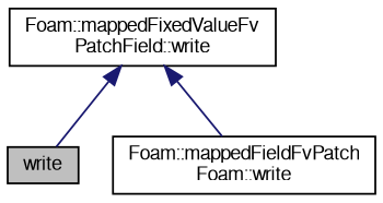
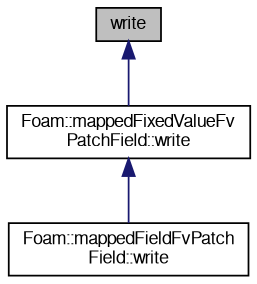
  digraph {
    rankdir=TB
    node [color=black fontname=FreeSans fontsize=10 shape=record]
    edge [color=midnightblue dir=back fontname=FreeSans fontsize=10 labelfontname=FreeSans labelfontsize=10 style=solid]
    n1 [fillcolor=grey75 fontcolor=black height=0.2 label=write style=filled width=0.4]
    n2 [height=0.2 label="Foam::mappedFixedValueFv\lPatchField::write" width=0.4]
-   n3 [height=0.2 label="Foam::mappedFieldFvPatch\lFoam::write" width=0.4]
-   n2 -> n1
+   n3 [height=0.2 label="Foam::mappedFieldFvPatch\lField::write" width=0.4]
+   n1 -> n2
    n2 -> n3
  }
